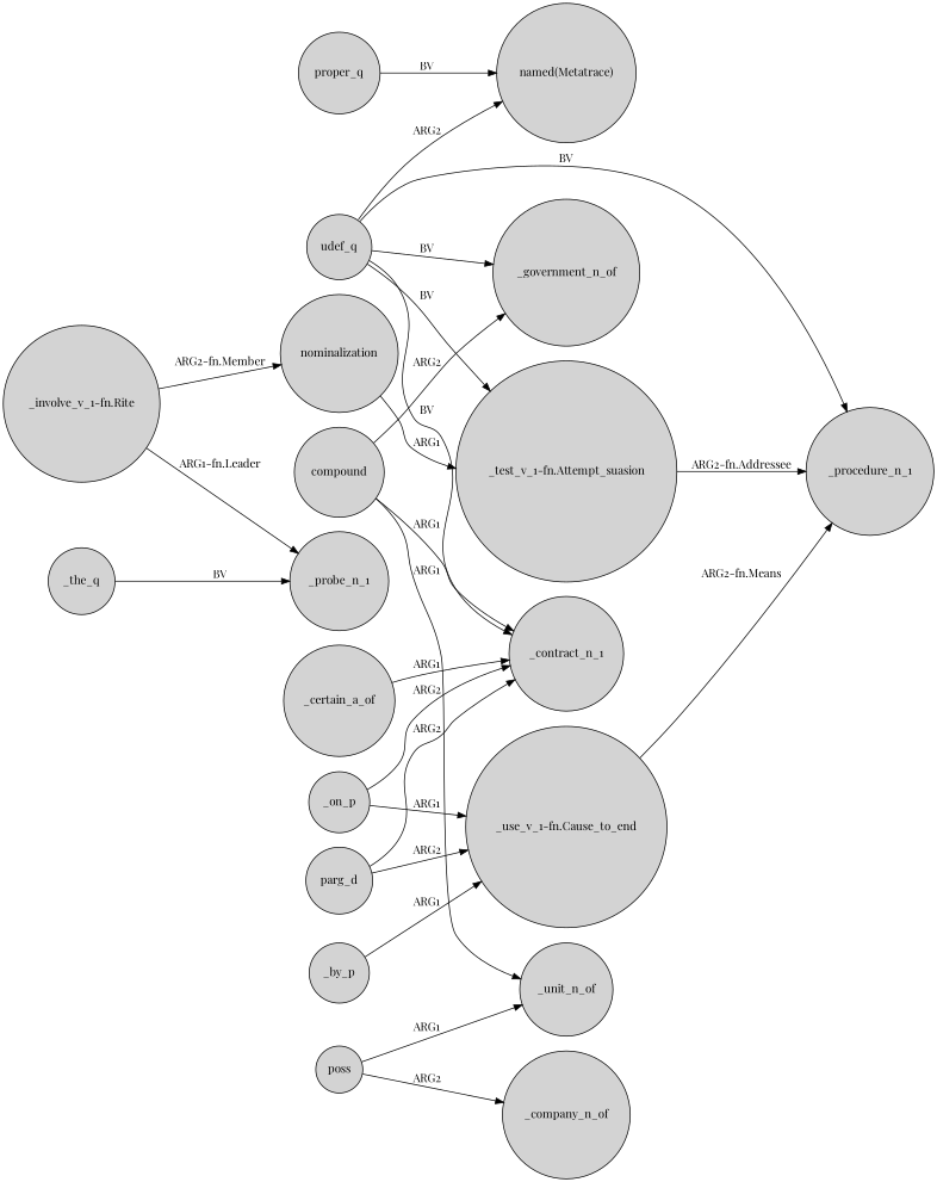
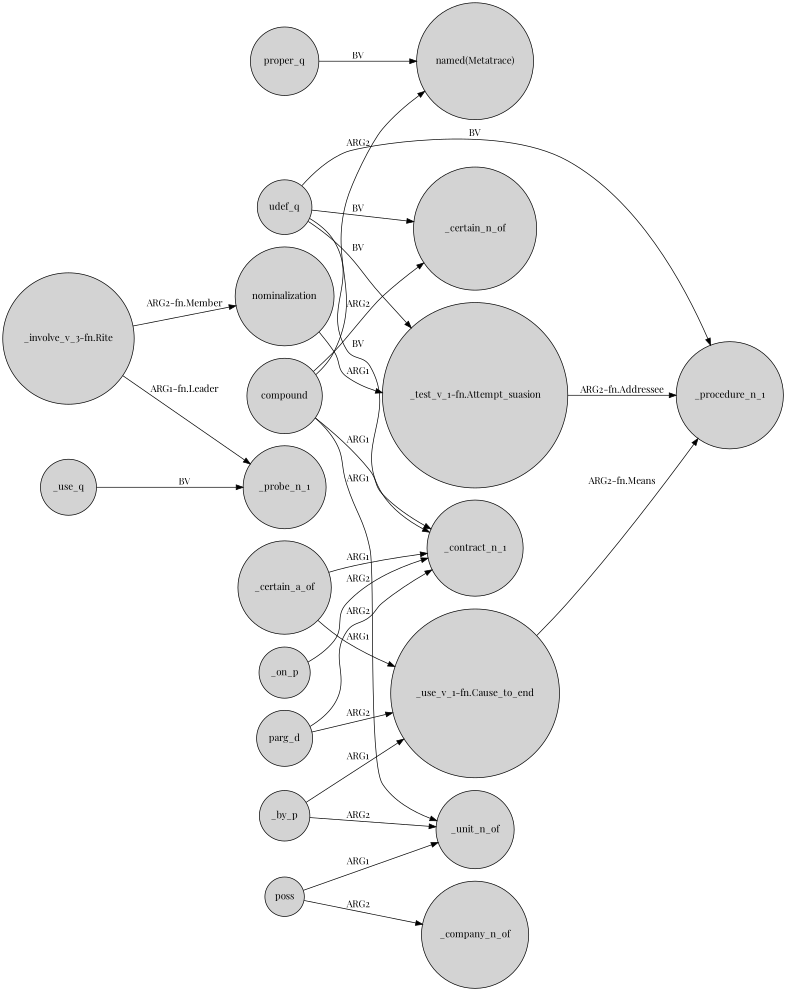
  digraph {
    fontname="Playfair Display"
    rankdir=LR
    node [fontname="Playfair Display" shape=circle style=filled]
    edge [fontname="Playfair Display"]
    compound
    "named(Metatrace)"
    _contract_n_1
-   _government_n_of
+   _government_n_of [label=_certain_n_of]
    _unit_n_of
    udef_q
    _procedure_n_1
    "_test_v_1-fn.Attempt_suasion"
    nominalization
    _on_p
    "_use_v_1-fn.Cause_to_end"
    parg_d
    proper_q
    _certain_a_of
    poss
    _company_n_of
-   "_involve_v_1-fn.Rite"
+   "_involve_v_1-fn.Rite" [label="_involve_v_3-fn.Rite"]
    _probe_n_1
    _by_p
-   _the_q
-   udef_q -> "named(Metatrace)" [label=ARG2]
+   _the_q [label=_use_q]
+   compound -> "named(Metatrace)" [label=ARG2]
    compound -> _contract_n_1 [label=ARG1]
    compound -> _government_n_of [label=ARG2]
    compound -> _unit_n_of [label=ARG1]
    udef_q -> _contract_n_1 [label=BV]
    udef_q -> _government_n_of [label=BV]
    udef_q -> _procedure_n_1 [label=BV]
    udef_q -> "_test_v_1-fn.Attempt_suasion" [label=BV]
    "_test_v_1-fn.Attempt_suasion" -> _procedure_n_1 [label="ARG2-fn.Addressee"]
    nominalization -> "_test_v_1-fn.Attempt_suasion" [label=ARG1]
    _on_p -> _contract_n_1 [label=ARG2]
-   _on_p -> "_use_v_1-fn.Cause_to_end" [label=ARG1]
+   _certain_a_of -> "_use_v_1-fn.Cause_to_end" [label=ARG1]
    "_use_v_1-fn.Cause_to_end" -> _procedure_n_1 [label="ARG2-fn.Means"]
    parg_d -> _contract_n_1 [label=ARG2]
    parg_d -> "_use_v_1-fn.Cause_to_end" [label=ARG2]
    proper_q -> "named(Metatrace)" [label=BV]
    _certain_a_of -> _contract_n_1 [label=ARG1]
    poss -> _unit_n_of [label=ARG1]
    poss -> _company_n_of [label=ARG2]
    "_involve_v_1-fn.Rite" -> nominalization [label="ARG2-fn.Member"]
    "_involve_v_1-fn.Rite" -> _probe_n_1 [label="ARG1-fn.Leader"]
+   _by_p -> _unit_n_of [label=ARG2]
    _by_p -> "_use_v_1-fn.Cause_to_end" [label=ARG1]
    _the_q -> _probe_n_1 [label=BV]
  }
